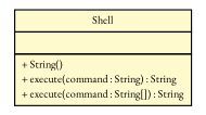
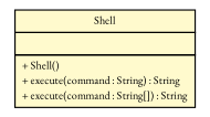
  digraph {
    nodesep=0.25
    ranksep=0.5
    fontname="EB Garamond"
-   n1 [fontcolor=black fontname="EB Garamond" fontsize=9.0 label=<<table title="ev3dev.utils.Shell" border="0" cellborder="1" cellspacing="0" cellpadding="2" port="p" bgcolor="lemonChiffon" href="./Shell.html"> 		<tr><td><table border="0" cellspacing="0" cellpadding="1"> <tr><td align="center" balign="center"> Shell </td></tr> 		</table></td></tr> 		<tr><td><table border="0" cellspacing="0" cellpadding="1"> <tr><td align="left" balign="left">  </td></tr> 		</table></td></tr> 		<tr><td><table border="0" cellspacing="0" cellpadding="1"> <tr><td align="left" balign="left"> + String() </td></tr> <tr><td align="left" balign="left"> + execute(command : String) : String </td></tr> <tr><td align="left" balign="left"> + execute(command : String[]) : String </td></tr> 		</table></td></tr> 		</table>> shape=plaintext]
+   n1 [fontcolor=black fontname="EB Garamond" fontsize=9.0 label=<<table title="ev3dev.utils.Shell" border="0" cellborder="1" cellspacing="0" cellpadding="2" port="p" bgcolor="lemonChiffon" href="./Shell.html"> 		<tr><td><table border="0" cellspacing="0" cellpadding="1"> <tr><td align="center" balign="center"> Shell </td></tr> 		</table></td></tr> 		<tr><td><table border="0" cellspacing="0" cellpadding="1"> <tr><td align="left" balign="left">  </td></tr> 		</table></td></tr> 		<tr><td><table border="0" cellspacing="0" cellpadding="1"> <tr><td align="left" balign="left"> + Shell() </td></tr> <tr><td align="left" balign="left"> + execute(command : String) : String </td></tr> <tr><td align="left" balign="left"> + execute(command : String[]) : String </td></tr> 		</table></td></tr> 		</table>> shape=plaintext]
  }
